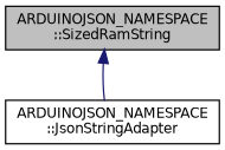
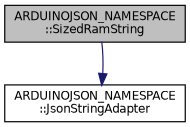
  digraph {
    node [color=black fontname=Helvetica fontsize=10 shape=record style=filled]
    n1 [fillcolor=grey75 fontcolor=black height=0.2 label="ARDUINOJSON_NAMESPACE\l::SizedRamString" width=0.4]
    n2 [fillcolor=white height=0.2 label="ARDUINOJSON_NAMESPACE\l::JsonStringAdapter" width=0.4]
-   n1 -> n2 [color=midnightblue dir=back fontname=Helvetica fontsize=10 labelfontname=Helvetica labelfontsize=10 style=solid]
+   n2 -> n1 [color=midnightblue dir=back fontname=Helvetica fontsize=10 labelfontname=Helvetica labelfontsize=10 style=solid]
  }
